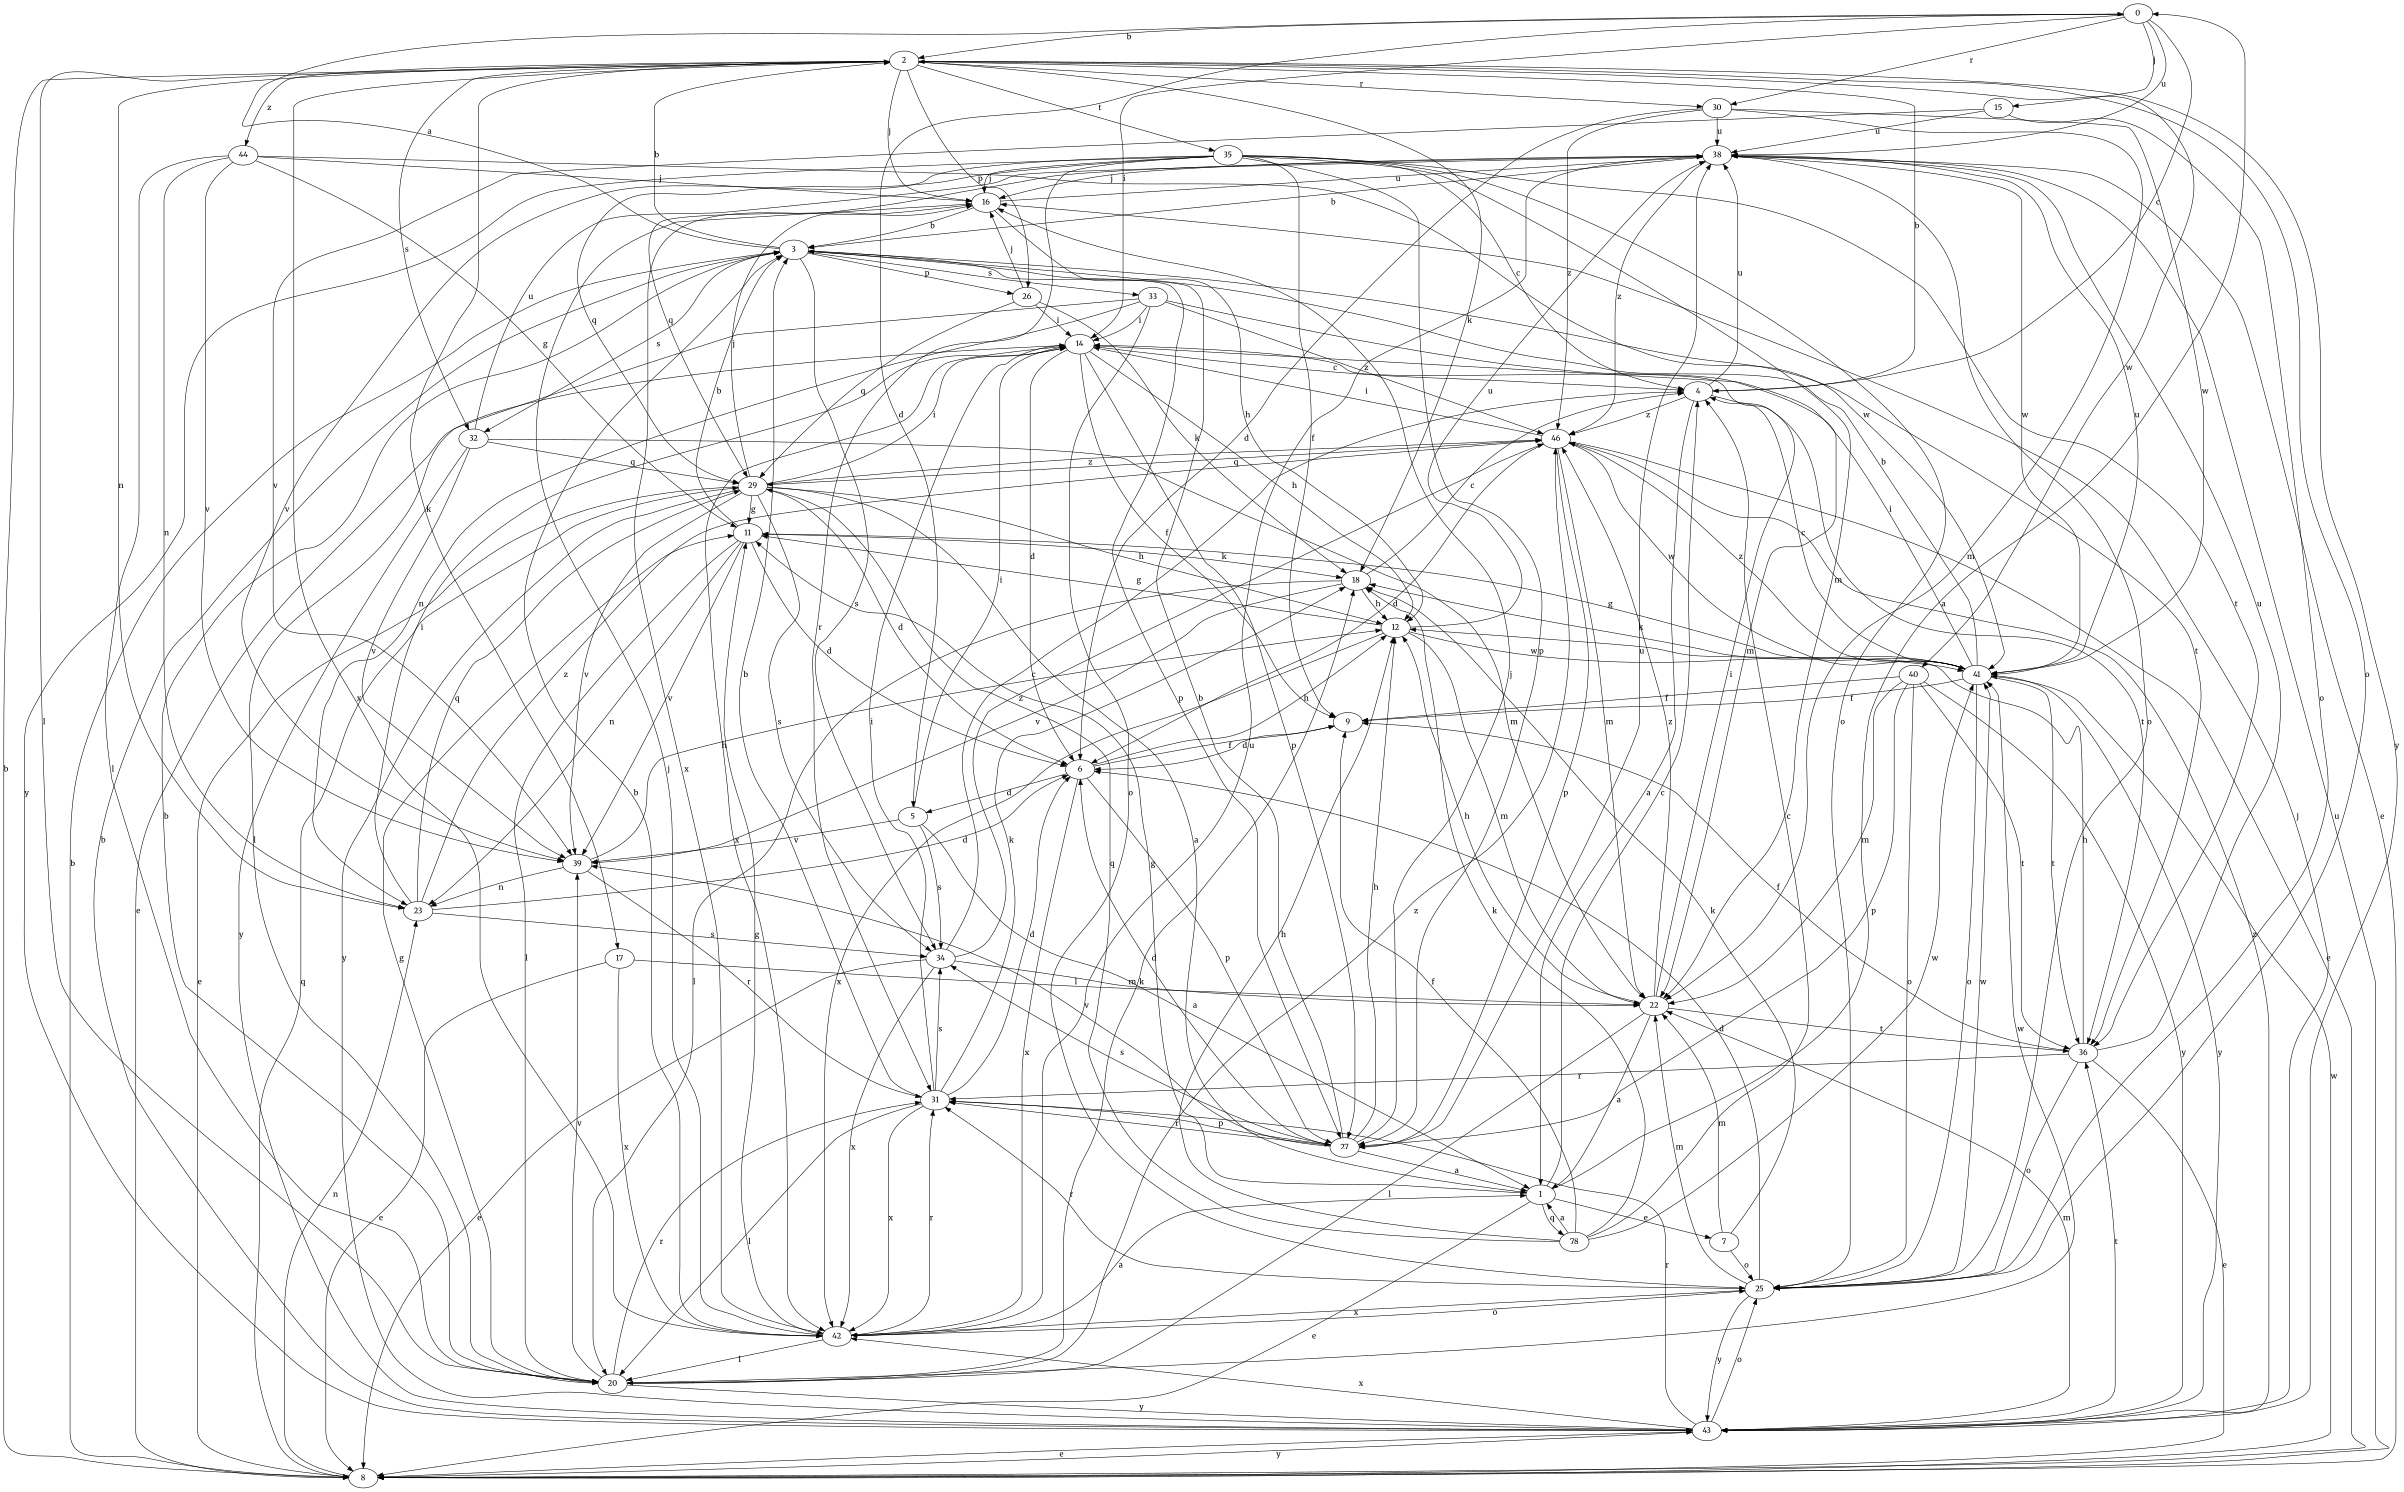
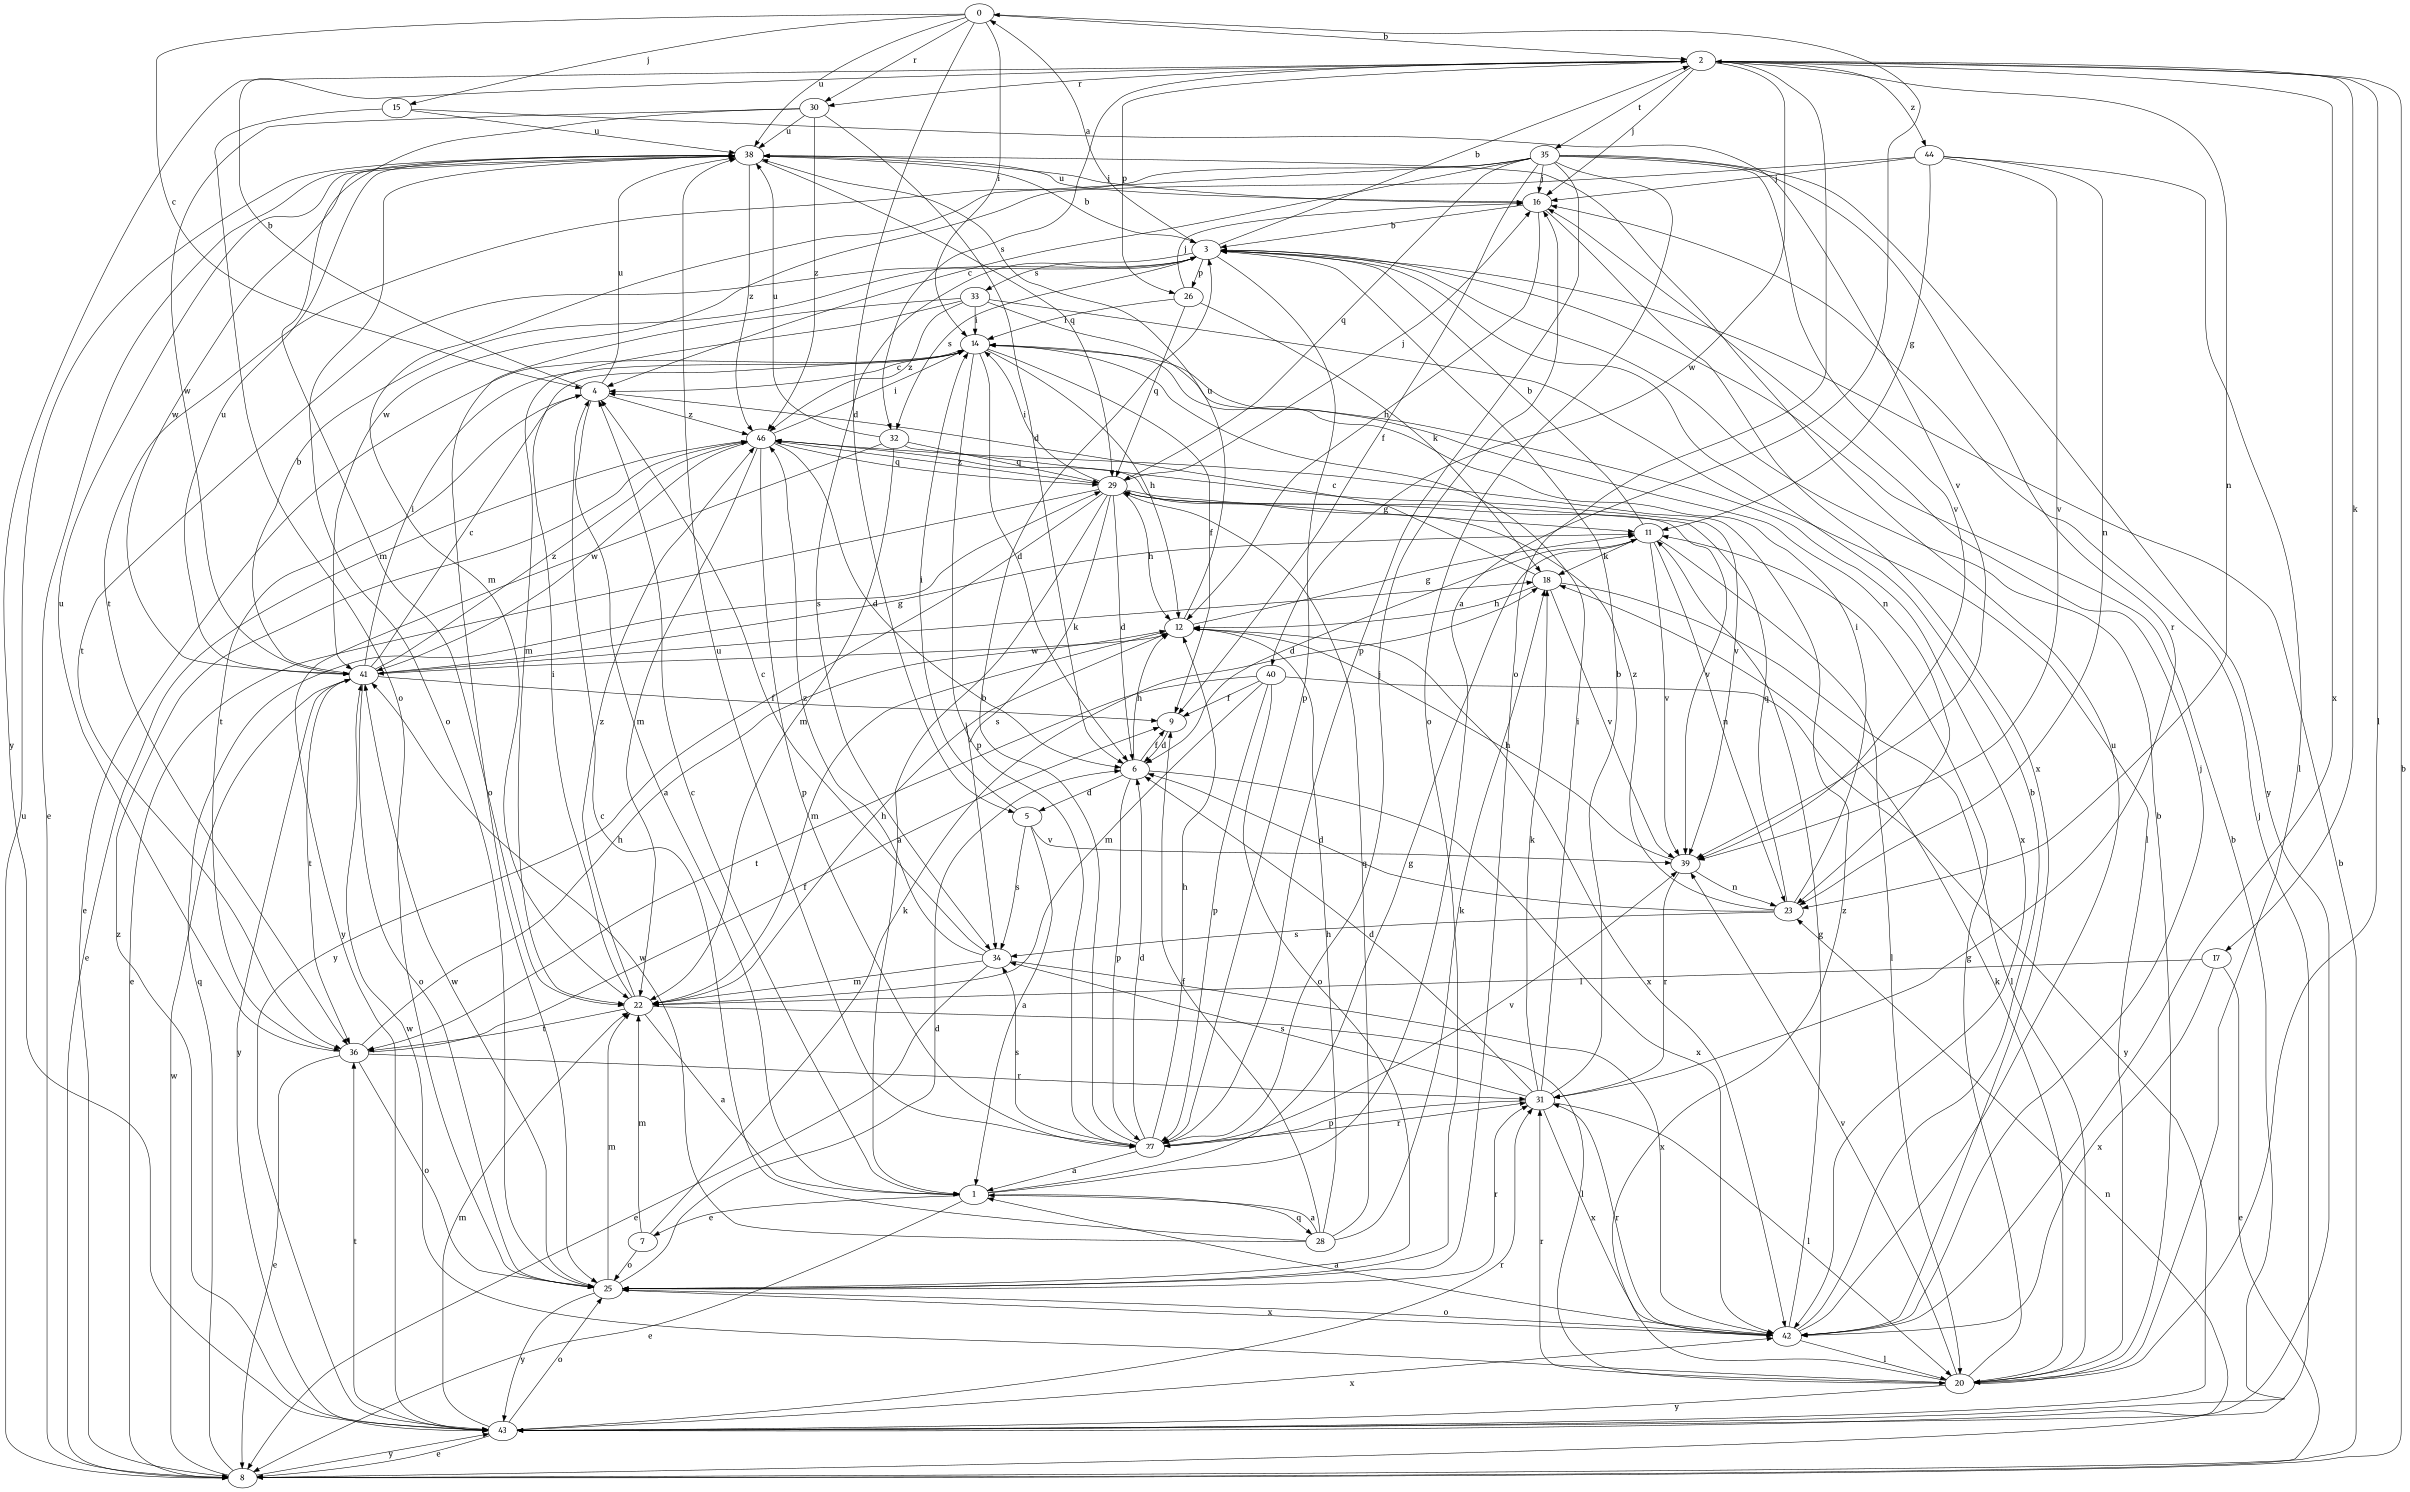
  strict digraph {
    fontname=Merriweather
    node [fontname=Merriweather]
    edge [fontname=Merriweather]
    0
    2
    4
    5
    14
    15
    30
    38
    16
    17
    18
    20
    23
    25
    26
    32
    35
    40
    42
    43
    44
    1
    36
    46
    34
    39
    8
    27
    6
    9
    12
    22
    41
    3
    29
    7
    11
-   28 [label=78]
+   28
    31
    33
    0 -> 2 [label=b]
    0 -> 4 [label=c]
    0 -> 5 [label=d]
    0 -> 14 [label=i]
    0 -> 15 [label=j]
    0 -> 30 [label=r]
    0 -> 38 [label=u]
    2 -> 30 [label=r]
    2 -> 16 [label=j]
    2 -> 17 [label=k]
-   2 -> 18 [label=k]
    2 -> 20 [label=l]
    2 -> 23 [label=n]
    2 -> 25 [label=o]
    2 -> 26 [label=p]
    2 -> 32 [label=s]
    2 -> 35 [label=t]
    2 -> 40 [label=w]
    2 -> 42 [label=x]
    2 -> 43 [label=y]
    2 -> 44 [label=z]
    4 -> 2 [label=b]
    4 -> 38 [label=u]
    4 -> 1 [label=a]
    4 -> 36 [label=t]
    4 -> 46 [label=z]
    5 -> 14 [label=i]
    5 -> 1 [label=a]
    5 -> 34 [label=s]
    5 -> 39 [label=v]
    14 -> 4 [label=c]
    14 -> 42 [label=x]
    14 -> 8 [label=e]
    14 -> 27 [label=p]
    14 -> 6 [label=d]
    14 -> 9 [label=f]
    14 -> 12 [label=h]
    15 -> 38 [label=u]
    15 -> 25 [label=o]
    15 -> 39 [label=v]
    30 -> 38 [label=u]
    30 -> 46 [label=z]
    30 -> 6 [label=d]
    30 -> 22 [label=m]
    30 -> 41 [label=w]
    38 -> 16 [label=j]
    38 -> 25 [label=o]
    38 -> 46 [label=z]
    38 -> 8 [label=e]
    38 -> 41 [label=w]
    38 -> 3 [label=b]
    38 -> 29 [label=q]
    16 -> 38 [label=u]
    16 -> 42 [label=x]
    16 -> 12 [label=h]
    16 -> 3 [label=b]
    17 -> 42 [label=x]
    17 -> 8 [label=e]
    17 -> 22 [label=l]
    18 -> 4 [label=c]
    18 -> 20 [label=l]
    18 -> 39 [label=v]
    18 -> 12 [label=h]
    20 -> 18 [label=k]
    20 -> 43 [label=y]
    20 -> 46 [label=z]
    20 -> 39 [label=v]
    20 -> 41 [label=w]
    20 -> 3 [label=b]
    20 -> 11 [label=g]
    20 -> 31 [label=r]
    23 -> 14 [label=i]
    23 -> 46 [label=z]
    23 -> 34 [label=s]
    23 -> 6 [label=d]
    23 -> 29 [label=q]
    25 -> 42 [label=x]
    25 -> 43 [label=y]
    25 -> 6 [label=d]
    25 -> 22 [label=m]
    25 -> 41 [label=w]
    25 -> 31 [label=r]
    26 -> 14 [label=i]
    26 -> 16 [label=j]
    26 -> 18 [label=k]
    26 -> 29 [label=q]
    32 -> 38 [label=u]
    32 -> 43 [label=y]
    32 -> 39 [label=v]
    32 -> 22 [label=m]
    32 -> 29 [label=q]
    35 -> 4 [label=c]
    35 -> 16 [label=j]
    35 -> 25 [label=o]
    35 -> 43 [label=y]
    35 -> 36 [label=t]
    35 -> 39 [label=v]
    35 -> 27 [label=p]
    35 -> 9 [label=f]
    35 -> 22 [label=m]
    35 -> 29 [label=q]
    35 -> 31 [label=r]
    40 -> 25 [label=o]
    40 -> 43 [label=y]
    40 -> 36 [label=t]
    40 -> 27 [label=p]
    40 -> 9 [label=f]
    40 -> 22 [label=m]
    42 -> 38 [label=u]
    42 -> 16 [label=j]
    42 -> 20 [label=l]
    42 -> 25 [label=o]
    42 -> 1 [label=a]
    42 -> 3 [label=b]
    42 -> 11 [label=g]
    42 -> 31 [label=r]
    43 -> 16 [label=j]
    43 -> 25 [label=o]
    43 -> 42 [label=x]
    43 -> 36 [label=t]
    43 -> 46 [label=z]
    43 -> 8 [label=e]
    43 -> 22 [label=m]
    43 -> 3 [label=b]
    43 -> 31 [label=r]
    44 -> 16 [label=j]
    44 -> 20 [label=l]
    44 -> 23 [label=n]
    44 -> 39 [label=v]
    44 -> 41 [label=w]
    44 -> 11 [label=g]
    1 -> 0 [label=a]
    1 -> 4 [label=c]
    1 -> 8 [label=e]
    1 -> 7 [label=e]
    1 -> 11 [label=g]
    1 -> 28 [label=q]
    36 -> 38 [label=u]
    36 -> 25 [label=o]
    36 -> 8 [label=e]
    36 -> 9 [label=f]
    36 -> 12 [label=h]
    36 -> 31 [label=r]
    46 -> 14 [label=i]
    46 -> 8 [label=e]
    46 -> 27 [label=p]
    46 -> 6 [label=d]
    46 -> 22 [label=m]
    46 -> 41 [label=w]
    46 -> 29 [label=q]
    34 -> 4 [label=c]
    34 -> 42 [label=x]
    34 -> 46 [label=z]
    34 -> 8 [label=e]
    34 -> 22 [label=m]
    39 -> 23 [label=n]
    39 -> 12 [label=h]
    39 -> 31 [label=r]
    8 -> 2 [label=b]
    8 -> 38 [label=u]
    8 -> 23 [label=n]
    8 -> 43 [label=y]
    8 -> 41 [label=w]
    8 -> 3 [label=b]
    8 -> 29 [label=q]
    27 -> 38 [label=u]
    27 -> 16 [label=j]
    27 -> 1 [label=a]
    27 -> 34 [label=s]
    27 -> 39 [label=v]
    27 -> 6 [label=d]
    27 -> 12 [label=h]
    27 -> 3 [label=b]
    27 -> 31 [label=r]
    6 -> 5 [label=d]
    6 -> 42 [label=x]
    6 -> 27 [label=p]
    6 -> 9 [label=f]
    6 -> 12 [label=h]
    9 -> 6 [label=d]
    12 -> 38 [label=u]
    12 -> 42 [label=x]
    12 -> 22 [label=m]
    12 -> 41 [label=w]
    12 -> 11 [label=g]
    22 -> 14 [label=i]
    22 -> 20 [label=l]
    22 -> 1 [label=a]
    22 -> 36 [label=t]
    22 -> 46 [label=z]
    22 -> 12 [label=h]
    41 -> 4 [label=c]
    41 -> 14 [label=i]
    41 -> 38 [label=u]
    41 -> 18 [label=k]
    41 -> 25 [label=o]
    41 -> 43 [label=y]
    41 -> 36 [label=t]
    41 -> 46 [label=z]
    41 -> 9 [label=f]
    41 -> 3 [label=b]
    41 -> 11 [label=g]
    3 -> 0 [label=a]
    3 -> 2 [label=b]
    3 -> 26 [label=p]
    3 -> 32 [label=s]
    3 -> 36 [label=t]
    3 -> 34 [label=s]
    3 -> 27 [label=p]
    3 -> 33 [label=s]
    29 -> 14 [label=i]
    29 -> 16 [label=j]
    29 -> 43 [label=y]
    29 -> 1 [label=a]
    29 -> 46 [label=z]
    29 -> 34 [label=s]
    29 -> 39 [label=v]
    29 -> 8 [label=e]
    29 -> 6 [label=d]
    29 -> 12 [label=h]
    29 -> 11 [label=g]
    7 -> 18 [label=k]
    7 -> 25 [label=o]
    7 -> 22 [label=m]
    11 -> 18 [label=k]
    11 -> 20 [label=l]
    11 -> 23 [label=n]
    11 -> 39 [label=v]
    11 -> 6 [label=d]
    11 -> 3 [label=b]
    28 -> 4 [label=c]
    28 -> 18 [label=k]
    28 -> 1 [label=a]
    28 -> 9 [label=f]
    28 -> 12 [label=h]
    28 -> 41 [label=w]
    28 -> 29 [label=q]
    31 -> 14 [label=i]
    31 -> 18 [label=k]
    31 -> 20 [label=l]
    31 -> 42 [label=x]
    31 -> 34 [label=s]
    31 -> 27 [label=p]
    31 -> 6 [label=d]
    31 -> 3 [label=b]
    33 -> 14 [label=i]
    33 -> 20 [label=l]
    33 -> 23 [label=n]
    33 -> 25 [label=o]
    33 -> 46 [label=z]
    33 -> 22 [label=m]
  }
